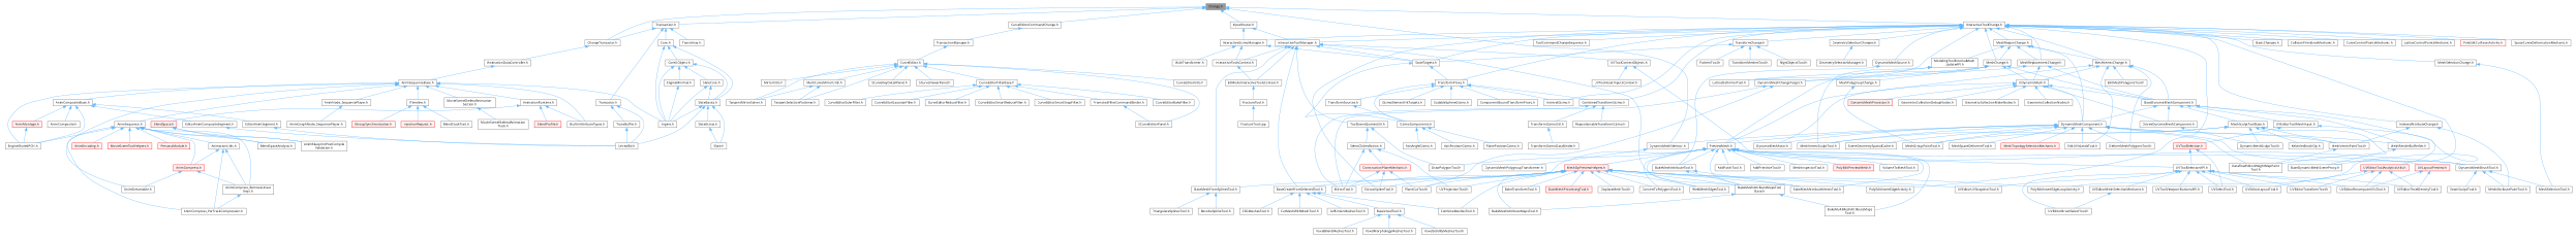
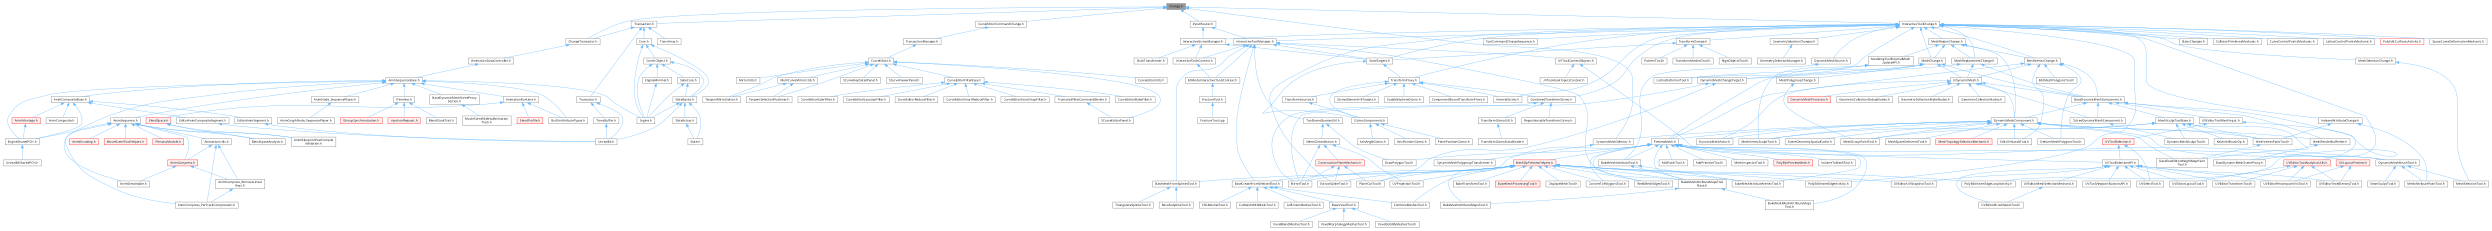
  digraph {
    fontname="Open Sans"
    node [color=grey40 fillcolor=white fontname="Open Sans" fontsize=10 shape=box style=filled]
    edge [color=steelblue1 dir=back fontname="Open Sans" fontsize=10 labelfontname=Helvetica labelfontsize=10 style=solid]
    n1 [color=gray40 fillcolor=grey60 fontcolor=black height=0.2 label="Change.h" width=0.4]
    n2 [height=0.2 label="ChangeTransactor.h" width=0.4]
    n3 [height=0.2 label="CurveEditorCommandChange.h" width=0.4]
    n4 [height=0.2 label="DynamicMeshSelector.h" width=0.4]
    n5 [height=0.2 label="ITransaction.h" width=0.4]
    n6 [height=0.2 label="InputRouter.h" width=0.4]
    n7 [height=0.2 label="InteractiveToolChange.h" width=0.4]
    n8 [height=0.2 label="IAnimationDataController.h" width=0.4]
    n9 [height=0.2 label="TransactionManager.h" width=0.4]
    n10 [height=0.2 label="DynamicMeshPolygroupTransformer.h" width=0.4]
    n11 [height=0.2 label="Core.h" width=0.4]
    n12 [height=0.2 label="TransArray.h" width=0.4]
    n13 [height=0.2 label="Transactor.h" width=0.4]
    n14 [height=0.2 label="InteractiveGizmoManager.h" width=0.4]
    n15 [height=0.2 label="InteractiveToolManager.h" width=0.4]
    n16 [height=0.2 label="StateTargets.h" width=0.4]
    n17 [height=0.2 label="TransformProxy.h" width=0.4]
    n18 [height=0.2 label="CombinedTransformGizmo.h" width=0.4]
    n19 [height=0.2 label="IntervalGizmo.h" width=0.4]
    n20 [height=0.2 label="ExtractSplineTool.h" width=0.4]
    n21 [height=0.2 label="BasicChanges.h" width=0.4]
    n22 [height=0.2 label="CollisionPrimitivesMechanic.h" width=0.4]
    n23 [height=0.2 label="CurveControlPointsMechanic.h" width=0.4]
    n24 [height=0.2 label="DynamicMeshSource.h" width=0.4]
    n25 [height=0.2 label="GeometrySelectionChanges.h" width=0.4]
    n26 [height=0.2 label="IndexedAttributeChange.h" width=0.4]
    n27 [height=0.2 label="LatticeControlPointsMechanic.h" width=0.4]
    n28 [height=0.2 label="LatticeDeformerTool.h" width=0.4]
    n29 [height=0.2 label="MeshChange.h" width=0.4]
    n30 [height=0.2 label="PolyEditInsertEdgeActivity.h" width=0.4]
    n31 [height=0.2 label="PolyEditInsertEdgeLoopActivity.h" width=0.4]
    n32 [height=0.2 label="MeshRegionChange.h" width=0.4]
    n33 [height=0.2 label="MeshReplacementChange.h" width=0.4]
    n34 [height=0.2 label="MeshVertexChange.h" width=0.4]
    n35 [height=0.2 label="MeshSelectionChange.h" width=0.4]
    n36 [color=red height=0.2 label="PolyEditCutFacesActivity.h" width=0.4]
    n37 [height=0.2 label="SpaceCurveDeformationMechanic.h" width=0.4]
    n38 [height=0.2 label="ToolCommandChangeSequence.h" width=0.4]
    n39 [height=0.2 label="TransformChange.h" width=0.4]
    n40 [height=0.2 label="AnimSequenceBase.h" width=0.4]
    n41 [height=0.2 label="AnimCompositeBase.h" width=0.4]
    n42 [height=0.2 label="EngineSharedPCH.h" width=0.4]
    n43 [height=0.2 label="AnimNode_SequencePlayer.h" width=0.4]
    n44 [height=0.2 label="AnimSequence.h" width=0.4]
    n45 [height=0.2 label="AnimStreamable.h" width=0.4]
    n46 [height=0.2 label="AnimationRuntime.h" width=0.4]
    n47 [height=0.2 label="BuiltInAttributeTypes.h" width=0.4]
    n48 [height=0.2 label="Engine.h" width=0.4]
    n49 [height=0.2 label="ITimeline.h" width=0.4]
-   n50 [height=0.2 label="MovieSceneSkeletalAnimation\lSection.h" width=0.4]
+   n50 [height=0.2 label="BaseDynamicMeshSceneProxy\lSection.h" width=0.4]
    n51 [height=0.2 label="AnimComposite.h" width=0.4]
    n52 [color=red fillcolor="#FFF0F0" height=0.2 label="AnimMontage.h" width=0.4]
    n53 [height=0.2 label="EditorAnimCompositeSegment.h" width=0.4]
    n54 [height=0.2 label="EditorAnimSegment.h" width=0.4]
+   n55 [height=0.2 label="UnrealEdSharedPCH.h" width=0.4]
    n56 [height=0.2 label="AnimGraphNode_SequencePlayer.h" width=0.4]
    n57 [height=0.2 label="AnimBlueprintPostCompile\lValidation.h" width=0.4]
    n58 [color=red fillcolor="#FFF0F0" height=0.2 label="AnimCompress.h" width=0.4]
    n59 [height=0.2 label="AnimCompress_RemoveLinear\lKeys.h" width=0.4]
    n60 [height=0.2 label="AnimCompress_PerTrackCompression.h" width=0.4]
    n61 [color=red fillcolor="#FFF0F0" height=0.2 label="AnimEncoding.h" width=0.4]
    n62 [height=0.2 label="AnimationUtils.h" width=0.4]
    n63 [height=0.2 label="BlendSpaceAnalysis.h" width=0.4]
    n64 [color=red fillcolor="#FFF0F0" height=0.2 label="MovieSceneToolHelpers.h" width=0.4]
    n65 [color=red fillcolor="#FFF0F0" height=0.2 label="PersonaModule.h" width=0.4]
    n66 [color=red fillcolor="#FFF0F0" height=0.2 label="BlendProfile.h" width=0.4]
    n67 [color=red fillcolor="#FFF0F0" height=0.2 label="BlendSpace.h" width=0.4]
    n68 [height=0.2 label="BlendStackTrait.h" width=0.4]
    n69 [color=red fillcolor="#FFF0F0" height=0.2 label="IGroupSynchronization.h" width=0.4]
    n70 [color=red fillcolor="#FFF0F0" height=0.2 label="InjectionRequest.h" width=0.4]
    n71 [height=0.2 label="MovieSceneSkeletalAnimation\lTrack.h" width=0.4]
    n72 [height=0.2 label="UnrealEd.h" width=0.4]
    n73 [height=0.2 label="CurveEditor.h" width=0.4]
    n74 [height=0.2 label="CurveEditorFilterBase.h" width=0.4]
    n75 [height=0.2 label="SCurveEditorPanel.h" width=0.4]
    n76 [height=0.2 label="CurveEditorUtils.h" width=0.4]
    n77 [height=0.2 label="MirrorUtils.h" width=0.4]
    n78 [height=0.2 label="MultiCurveMirrorUtils.h" width=0.4]
    n79 [height=0.2 label="TangentMirrorSolver.h" width=0.4]
    n80 [height=0.2 label="TangentSelectionFlattener.h" width=0.4]
    n81 [height=0.2 label="SCurveKeyDetailPanel.h" width=0.4]
    n82 [height=0.2 label="SCurveViewerPanel.h" width=0.4]
    n83 [height=0.2 label="CurveEditorBakeFilter.h" width=0.4]
    n84 [height=0.2 label="CurveEditorEulerFilter.h" width=0.4]
    n85 [height=0.2 label="CurveEditorGaussianFilter.h" width=0.4]
    n86 [height=0.2 label="CurveEditorReduceFilter.h" width=0.4]
    n87 [height=0.2 label="CurveEditorSmartReduceFilter.h" width=0.4]
    n88 [height=0.2 label="CurveEditorSmartSnapFilter.h" width=0.4]
    n89 [height=0.2 label="PromotedFilterCommandBinder.h" width=0.4]
    n90 [height=0.2 label="CoreUObject.h" width=0.4]
    n91 [height=0.2 label="SlateBasics.h" width=0.4]
    n92 [height=0.2 label="TransBuffer.h" width=0.4]
    n93 [height=0.2 label="EngineMinimal.h" width=0.4]
    n94 [height=0.2 label="SlateCore.h" width=0.4]
    n95 [height=0.2 label="Slate.h" width=0.4]
    n96 [height=0.2 label="SlateExtras.h" width=0.4]
    n97 [height=0.2 label="InteractiveToolsContext.h" width=0.4]
    n98 [height=0.2 label="MultiTransformer.h" width=0.4]
    n99 [height=0.2 label="EdModeInteractiveToolsContext.h" width=0.4]
    n100 [height=0.2 label="BakeMeshAttributeMapsTool\lBase.h" width=0.4]
    n101 [height=0.2 label="BaseCreateFromSelectedTool.h" width=0.4]
    n102 [height=0.2 label="BaseMeshFromSplinesTool.h" width=0.4]
    n103 [height=0.2 label="ToolSceneQueriesUtil.h" width=0.4]
    n104 [height=0.2 label="UVToolContextObjects.h" width=0.4]
    n105 [height=0.2 label="GizmoComponents.h" width=0.4]
    n106 [height=0.2 label="FractureTool.h" width=0.4]
    n107 [height=0.2 label="FractureTool.cpp" width=0.4]
    n108 [height=0.2 label="AxisAngleGizmo.h" width=0.4]
    n109 [height=0.2 label="AxisPositionGizmo.h" width=0.4]
    n110 [height=0.2 label="PlanePositionGizmo.h" width=0.4]
    n111 [height=0.2 label="ComponentBoundTransformProxy.h" width=0.4]
    n112 [height=0.2 label="GizmoElementHitTargets.h" width=0.4]
    n113 [height=0.2 label="ScalableSphereGizmo.h" width=0.4]
    n114 [height=0.2 label="TransformSources.h" width=0.4]
    n115 [height=0.2 label="MirrorTool.h" width=0.4]
    n116 [height=0.2 label="RepositionableTransformGizmo.h" width=0.4]
    n117 [height=0.2 label="TransformGizmoUtil.h" width=0.4]
    n118 [height=0.2 label="TransformGizmoDataBinder.h" width=0.4]
    n119 [height=0.2 label="BakeMeshAttributeMapsTool.h" width=0.4]
    n120 [height=0.2 label="BakeMultiMeshAttributeMaps\lTool.h" width=0.4]
    n121 [height=0.2 label="BaseVoxelTool.h" width=0.4]
    n122 [height=0.2 label="CSGMeshesTool.h" width=0.4]
    n123 [height=0.2 label="CombineMeshesTool.h" width=0.4]
    n124 [height=0.2 label="CutMeshWithMeshTool.h" width=0.4]
    n125 [height=0.2 label="SelfUnionMeshesTool.h" width=0.4]
    n126 [height=0.2 label="RevolveSplineTool.h" width=0.4]
    n127 [height=0.2 label="TriangulateSplinesTool.h" width=0.4]
    n128 [height=0.2 label="DrawPolygonTool.h" width=0.4]
    n129 [height=0.2 label="SelectClickedAction.h" width=0.4]
    n130 [height=0.2 label="UVToolAssetInputsContext.h" width=0.4]
    n131 [height=0.2 label="UVToolSelectionAPI.h" width=0.4]
    n132 [height=0.2 label="VoxelBlendMeshesTool.h" width=0.4]
    n133 [height=0.2 label="VoxelMorphologyMeshesTool.h" width=0.4]
    n134 [height=0.2 label="VoxelSolidifyMeshesTool.h" width=0.4]
    n135 [color=red fillcolor="#FFF0F0" height=0.2 label="ConstructionPlaneMechanic.h" width=0.4]
    n136 [height=0.2 label="UVProjectionTool.h" width=0.4]
    n137 [height=0.2 label="PlaneCutTool.h" width=0.4]
    n138 [height=0.2 label="UVEditorBrushSelectTool.h" width=0.4]
    n139 [height=0.2 label="UVEditorLayoutTool.h" width=0.4]
    n140 [height=0.2 label="UVEditorMeshSelectionMechanic.h" width=0.4]
    n141 [height=0.2 label="UVEditorRecomputeUVsTool.h" width=0.4]
    n142 [height=0.2 label="UVEditorTexelDensityTool.h" width=0.4]
    n143 [height=0.2 label="UVEditorTransformTool.h" width=0.4]
    n144 [height=0.2 label="UVEditorUVSnapshotTool.h" width=0.4]
    n145 [height=0.2 label="UVSelectTool.h" width=0.4]
    n146 [height=0.2 label="UVToolViewportButtonsAPI.h" width=0.4]
    n147 [height=0.2 label="BakeMeshAttributeTool.h" width=0.4]
    n148 [height=0.2 label="GeometrySelectionManager.h" width=0.4]
    n149 [height=0.2 label="MeshAttributePaintTool.h" width=0.4]
    n150 [height=0.2 label="MeshVertexPaintTool.h" width=0.4]
    n151 [height=0.2 label="BaseDynamicMeshComponent.h" width=0.4]
    n152 [height=0.2 label="PreviewMesh.h" width=0.4]
    n153 [height=0.2 label="DynamicMeshChangeTarget.h" width=0.4]
    n154 [height=0.2 label="MeshPolygroupChange.h" width=0.4]
    n155 [height=0.2 label="UDynamicMesh.h" width=0.4]
    n156 [height=0.2 label="DynamicMeshComponent.h" width=0.4]
    n157 [height=0.2 label="ModelingToolExternalMesh\lUpdateAPI.h" width=0.4]
    n158 [height=0.2 label="DeformMeshPolygonsTool.h" width=0.4]
    n159 [height=0.2 label="EditUVIslandsTool.h" width=0.4]
    n160 [height=0.2 label="EditMeshPolygonsTool.h" width=0.4]
    n161 [height=0.2 label="MeshSelectionTool.h" width=0.4]
    n162 [height=0.2 label="AlignObjectsTool.h" width=0.4]
    n163 [height=0.2 label="PatternTool.h" width=0.4]
    n164 [height=0.2 label="TransformMeshesTool.h" width=0.4]
    n165 [height=0.2 label="BakeMeshAttributeVertexTool.h" width=0.4]
    n166 [height=0.2 label="DataflowEditorWeightMapPaint\lTool.h" width=0.4]
    n167 [height=0.2 label="BaseDynamicMeshSceneProxy.h" width=0.4]
    n168 [height=0.2 label="MeshRenderBufferSet.h" width=0.4]
    n169 [height=0.2 label="MeshSculptToolBase.h" width=0.4]
    n170 [height=0.2 label="OctreeDynamicMeshComponent.h" width=0.4]
    n171 [height=0.2 label="UVEditorToolMeshInput.h" width=0.4]
    n172 [height=0.2 label="DynamicMeshBrushTool.h" width=0.4]
    n173 [height=0.2 label="AddPatchTool.h" width=0.4]
    n174 [height=0.2 label="AddPrimitiveTool.h" width=0.4]
    n175 [height=0.2 label="ConvertToPolygonsTool.h" width=0.4]
    n176 [height=0.2 label="MeshInspectorTool.h" width=0.4]
    n177 [color=red fillcolor="#FFF0F0" height=0.2 label="MeshOpPreviewHelpers.h" width=0.4]
    n178 [height=0.2 label="WeldMeshEdgesTool.h" width=0.4]
    n179 [color=red fillcolor="#FFF0F0" height=0.2 label="PolyEditPreviewMesh.h" width=0.4]
    n180 [color=red fillcolor="#FFF0F0" height=0.2 label="UVLayoutPreview.h" width=0.4]
    n181 [height=0.2 label="VolumeToMeshTool.h" width=0.4]
    n182 [height=0.2 label="MeshGroupPaintTool.h" width=0.4]
    n183 [height=0.2 label="DynamicMeshActor.h" width=0.4]
    n184 [color=red fillcolor="#FFF0F0" height=0.2 label="DynamicMeshProcessor.h" width=0.4]
    n185 [height=0.2 label="GeometryCollectionDebugNodes.h" width=0.4]
    n186 [height=0.2 label="GeometryCollectionMakeNodes.h" width=0.4]
    n187 [height=0.2 label="GeometryCollectionNodes.h" width=0.4]
    n188 [height=0.2 label="MeshSpaceDeformerTool.h" width=0.4]
    n189 [color=red fillcolor="#FFF0F0" height=0.2 label="MeshTopologySelectionMechanic.h" width=0.4]
    n190 [height=0.2 label="MeshVertexSculptTool.h" width=0.4]
    n191 [height=0.2 label="SceneGeometrySpatialCache.h" width=0.4]
    n192 [height=0.2 label="DynamicMeshSculptTool.h" width=0.4]
    n193 [height=0.2 label="KelvinletBrushOp.h" width=0.4]
    n194 [color=red fillcolor="#FFF0F0" height=0.2 label="UVEditorToolAnalyticsUtils.h" width=0.4]
    n195 [color=red fillcolor="#FFF0F0" height=0.2 label="UVToolSelection.h" width=0.4]
    n196 [height=0.2 label="SeamSculptTool.h" width=0.4]
    n197 [height=0.2 label="BakeTransformTool.h" width=0.4]
    n198 [color=red fillcolor="#FFF0F0" height=0.2 label="BaseMeshProcessingTool.h" width=0.4]
    n199 [height=0.2 label="DisplaceMeshTool.h" width=0.4]
    n1 -> n2
    n1 -> n3
    n1 -> n4
    n1 -> n5
    n1 -> n6
    n1 -> n7
    n2 -> n8
    n3 -> n9
    n4 -> n10
    n5 -> n2
    n5 -> n11
    n5 -> n12
    n5 -> n13
    n6 -> n14
    n6 -> n15
    n7 -> n14
    n7 -> n15
    n7 -> n16
    n7 -> n17
    n7 -> n18
    n7 -> n19
    n7 -> n20
    n7 -> n21
    n7 -> n22
    n7 -> n23
    n7 -> n24
    n7 -> n25
    n7 -> n26
    n7 -> n27
    n7 -> n28
    n7 -> n29
    n7 -> n30
    n7 -> n31
    n7 -> n32
    n7 -> n33
    n7 -> n34
    n7 -> n35
    n7 -> n36
    n7 -> n37
    n7 -> n38
    n7 -> n39
    n8 -> n40
    n9 -> n73
    n11 -> n48
    n11 -> n90
    n11 -> n91
    n13 -> n72
    n13 -> n92
    n14 -> n16
    n14 -> n97
    n14 -> n98
    n15 -> n16
    n15 -> n97
    n15 -> n99
    n15 -> n100
    n15 -> n101
    n15 -> n102
    n15 -> n103
    n15 -> n104
    n16 -> n17
    n16 -> n105
    n17 -> n18
    n17 -> n19
    n17 -> n105
    n17 -> n111
    n17 -> n112
    n17 -> n113
    n17 -> n114
    n18 -> n115
    n18 -> n116
    n18 -> n117
    n24 -> n147
    n25 -> n148
    n26 -> n149
    n26 -> n150
    n29 -> n151
    n29 -> n152
    n29 -> n153
    n29 -> n154
    n29 -> n155
    n32 -> n29
    n32 -> n33
    n32 -> n34
    n32 -> n156
    n32 -> n157
    n33 -> n151
    n33 -> n153
    n33 -> n155
    n34 -> n151
    n34 -> n152
    n34 -> n155
    n34 -> n158
    n34 -> n159
    n34 -> n160
    n35 -> n161
    n39 -> n16
    n39 -> n162
    n39 -> n163
    n39 -> n164
    n40 -> n41
    n40 -> n42
    n40 -> n43
    n40 -> n44
    n40 -> n45
    n40 -> n46
    n40 -> n47
    n40 -> n48
    n40 -> n49
    n40 -> n50
    n41 -> n42
    n41 -> n51
    n41 -> n52
    n41 -> n53
    n41 -> n54
+   n42 -> n55
    n43 -> n56
    n44 -> n42
    n44 -> n57
    n44 -> n58
-   n44 -> n59
    n44 -> n60
    n44 -> n61
    n44 -> n62
    n44 -> n63
    n44 -> n64
    n44 -> n65
    n46 -> n47
    n46 -> n66
    n46 -> n67
    n49 -> n68
    n49 -> n69
    n49 -> n70
    n50 -> n71
    n52 -> n42
    n53 -> n72
    n54 -> n72
    n58 -> n45
    n58 -> n59
    n59 -> n60
    n62 -> n58
    n62 -> n59
    n62 -> n60
    n67 -> n57
    n67 -> n63
    n73 -> n74
    n73 -> n75
    n73 -> n76
    n73 -> n77
    n73 -> n78
    n73 -> n79
    n73 -> n80
    n73 -> n81
    n73 -> n82
    n74 -> n83
    n74 -> n84
    n74 -> n85
    n74 -> n86
    n74 -> n87
    n74 -> n88
    n74 -> n89
    n78 -> n79
    n78 -> n80
    n89 -> n75
    n90 -> n48
    n90 -> n91
    n90 -> n93
    n90 -> n94
    n91 -> n48
    n91 -> n72
    n91 -> n95
    n91 -> n96
    n92 -> n72
    n93 -> n48
    n94 -> n48
    n94 -> n91
    n96 -> n95
    n97 -> n99
    n99 -> n106
    n100 -> n119
    n100 -> n120
    n101 -> n121
    n101 -> n122
    n101 -> n123
    n101 -> n124
    n101 -> n125
    n102 -> n126
    n102 -> n127
    n103 -> n128
    n103 -> n129
    n104 -> n130
    n104 -> n131
    n105 -> n108
    n105 -> n109
    n105 -> n110
    n106 -> n107
    n114 -> n105
    n117 -> n118
    n121 -> n132
    n121 -> n133
    n121 -> n134
    n129 -> n115
    n129 -> n135
    n129 -> n136
    n131 -> n138
    n131 -> n139
    n131 -> n140
    n131 -> n141
    n131 -> n142
    n131 -> n143
    n131 -> n144
    n131 -> n145
    n131 -> n146
    n135 -> n20
    n135 -> n115
    n135 -> n137
    n140 -> n138
    n147 -> n100
    n147 -> n165
    n150 -> n166
    n151 -> n156
    n151 -> n167
    n151 -> n168
    n151 -> n169
    n151 -> n170
    n151 -> n171
    n152 -> n100
    n152 -> n119
    n152 -> n120
    n152 -> n128
    n152 -> n147
    n152 -> n165
    n152 -> n172
    n152 -> n173
    n152 -> n174
    n152 -> n175
    n152 -> n176
    n152 -> n177
    n152 -> n178
    n152 -> n179
    n152 -> n180
    n152 -> n181
    n153 -> n115
    n153 -> n137
    n154 -> n182
    n155 -> n151
    n155 -> n156
    n155 -> n170
    n155 -> n183
    n155 -> n184
    n155 -> n185
    n155 -> n186
    n155 -> n187
    n156 -> n4
    n156 -> n150
    n156 -> n152
    n156 -> n158
    n156 -> n159
    n156 -> n166
    n156 -> n168
    n156 -> n172
    n156 -> n182
    n156 -> n183
    n156 -> n188
    n156 -> n189
    n156 -> n190
    n156 -> n191
    n157 -> n28
    n157 -> n190
    n168 -> n167
    n169 -> n150
    n169 -> n166
    n169 -> n182
    n169 -> n190
    n169 -> n192
    n169 -> n193
    n170 -> n192
    n171 -> n194
    n171 -> n195
    n172 -> n149
    n172 -> n161
    n172 -> n196
    n177 -> n20
    n177 -> n30
    n177 -> n31
    n177 -> n100
    n177 -> n101
    n177 -> n102
    n177 -> n115
    n177 -> n123
    n177 -> n136
    n177 -> n137
    n177 -> n144
    n177 -> n165
    n177 -> n175
    n177 -> n178
    n177 -> n197
    n177 -> n198
    n177 -> n199
    n180 -> n141
    n180 -> n142
    n194 -> n139
    n194 -> n141
    n194 -> n142
    n194 -> n143
    n195 -> n131
    n195 -> n145
  }
